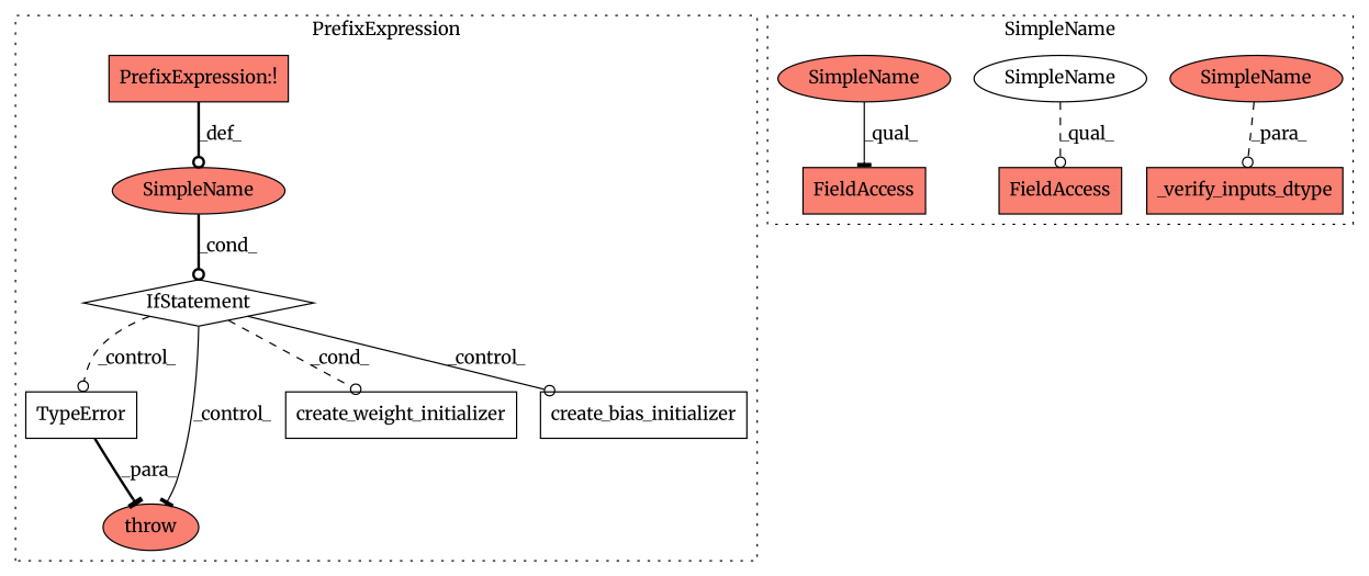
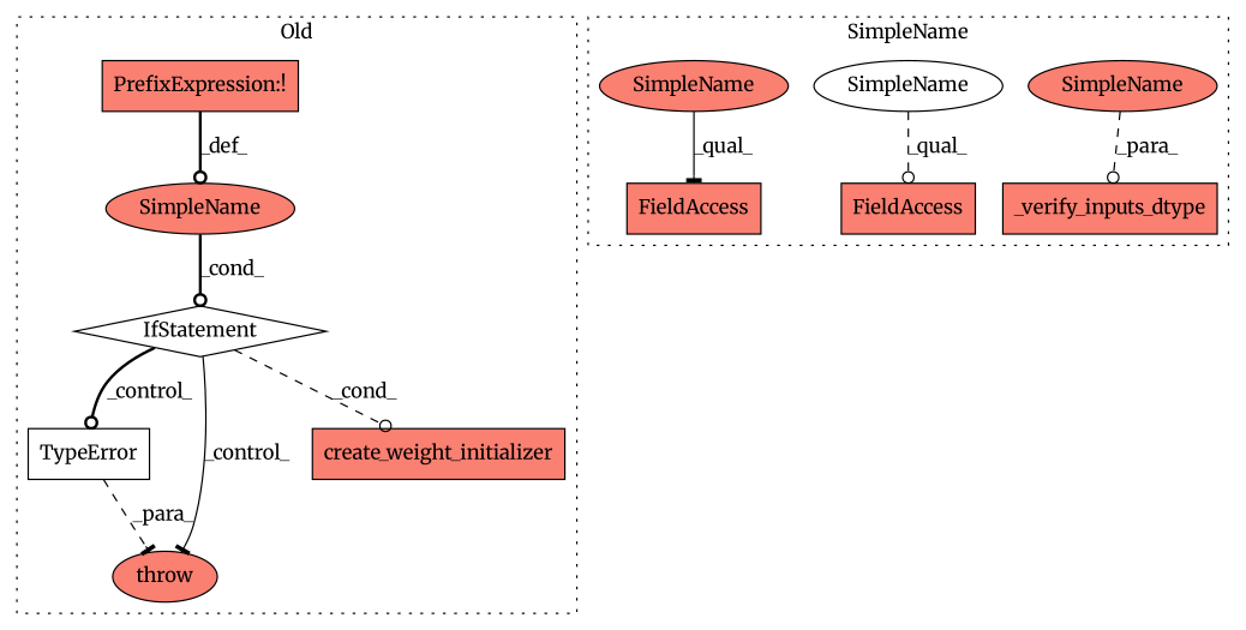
  digraph {
    fontname=Merriweather
    node [a=32 fillcolor=salmon fontname=Merriweather l=6 s=35926 shape=box style=filled]
    edge [arrowhead=odot fontname=Merriweather style=dashed]
    n1 [fillcolor=white l="10,1" label=TypeError s="34757,34840"]
    n2 [a=42 label=SimpleName shape=ellipse l="" s=""]
    n3 [a=53 label=throw s=34751 shape=ellipse]
    n4 [a=38 l=1 label="PrefixExpression:!" s=34689]
    n5 [a=25 fillcolor=white l="4,2" label=IfStatement s="34685,34741" shape=diamond]
-   n6 [fillcolor=white l="26,1" label=create_weight_initializer s="35097,35154"]
-   n7 [fillcolor=white l="24,1" label=create_bias_initializer s="35258,35292"]
+   n6 [l="26,1" label=create_weight_initializer s="35097,35154"]
    n8 [l="21,1" label=_verify_inputs_dtype s="34770,34797"]
    n9 [a=22 l=12 label=FieldAccess]
    n10 [a=22 l=12 label=FieldAccess s=35331]
    n11 [a=42 label=SimpleName s=34791 shape=ellipse]
    n12 [a=42 fillcolor=white label=SimpleName s=35331 shape=ellipse]
    n13 [a=42 label=SimpleName shape=ellipse]
    subgraph cluster_1 {
-     label=PrefixExpression
+     label=Old
      style=dotted
      n1
      n2
      n3
      n4
      n5
      n6
-     n7
    }
    subgraph cluster_2 {
      label=SimpleName
      style=dotted
      n8
      n9
      n10
      n11
      n12
      n13
    }
-   n1 -> n3 [arrowhead=tee label=_para_ style=bold]
+   n1 -> n3 [arrowhead=tee label=_para_]
    n2 -> n5 [label=_cond_ style=bold]
    n4 -> n2 [label=_def_ style=bold]
-   n5 -> n1 [label=_control_]
+   n5 -> n1 [label=_control_ style=bold]
    n5 -> n3 [arrowhead=tee label=_control_ style=solid]
    n5 -> n6 [label=_cond_]
-   n5 -> n7 [label=_control_ style=solid]
    n11 -> n8 [label=_para_]
    n12 -> n10 [label=_qual_]
    n13 -> n9 [arrowhead=tee label=_qual_ style=solid]
  }
